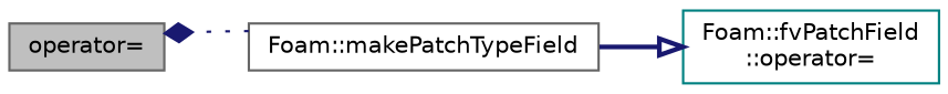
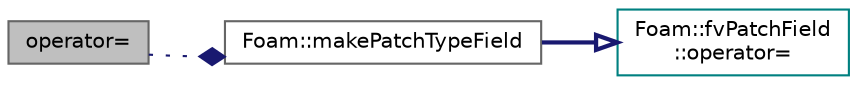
  digraph {
    rankdir=LR
    node [color=gray40 fontname=Helvetica fontsize=10 shape=record]
    edge [color=midnightblue fontname=Helvetica fontsize=10 labelfontname=Helvetica labelfontsize=10]
    n1 [fillcolor=grey75 fontcolor=black height=0.2 label="operator=" style=filled width=0.4]
    n2 [height=0.2 label="Foam::makePatchTypeField" width=0.4]
    n3 [color=teal height=0.2 label="Foam::fvPatchField\l::operator=" width=0.4]
-   n2 -> n1 [arrowhead=diamond style=dotted]
+   n1 -> n2 [arrowhead=diamond style=dotted]
    n2 -> n3 [arrowhead=onormal style=bold]
  }
